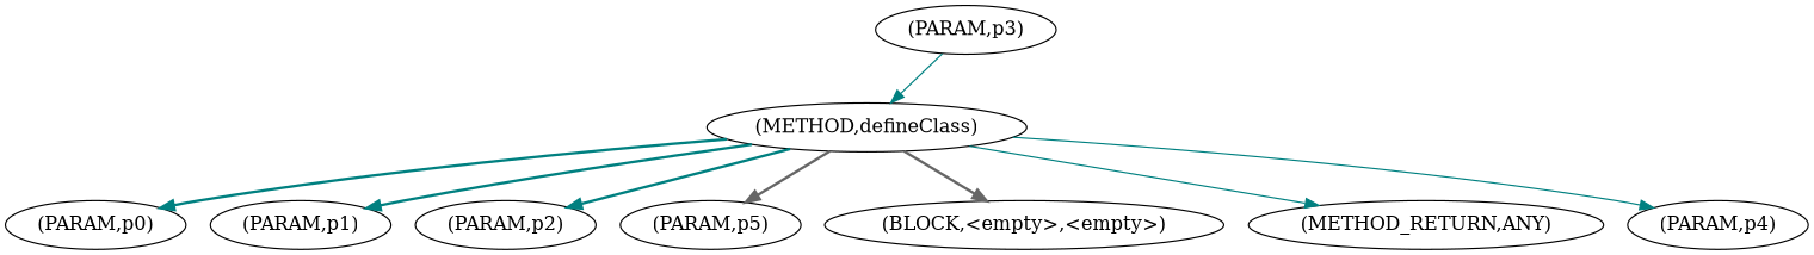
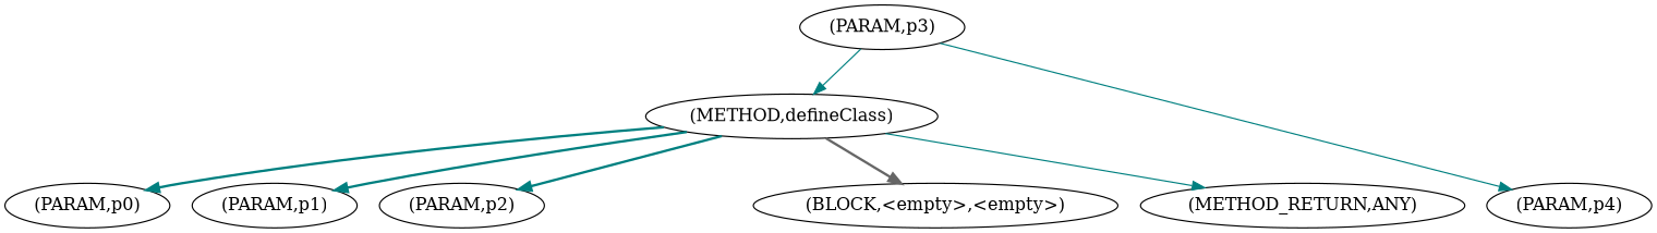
  digraph {
    edge [color=teal style=bold]
    n1 [label=<(METHOD,defineClass)>]
    n2 [label=<(PARAM,p0)>]
    n3 [label=<(PARAM,p1)>]
    n4 [label=<(PARAM,p2)>]
    n5 [label=<(PARAM,p4)>]
-   n6 [label=<(PARAM,p5)>]
    n7 [label=<(BLOCK,&lt;empty&gt;,&lt;empty&gt;)>]
    n8 [label=<(METHOD_RETURN,ANY)>]
    n9 [label=<(PARAM,p3)>]
    n1 -> n2
    n1 -> n3
    n1 -> n4
-   n1 -> n5 [style=solid]
-   n1 -> n6 [color=gray40]
+   n9 -> n5 [style=solid]
    n1 -> n7 [color=gray40]
    n1 -> n8 [style=solid]
    n9 -> n1 [style=solid]
  }
